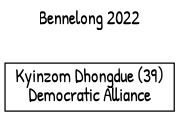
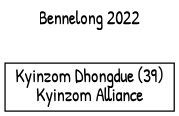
  digraph {
    label="Bennelong 2022"
    labelloc=t
    mclimit=10
    fontname="Patrick Hand"
-   n1 [label="Kyinzom Dhongdue (39)\nDemocratic Alliance" shape=box fontname="Patrick Hand"]
+   n1 [label="Kyinzom Dhongdue (39)\nKyinzom Alliance" shape=box fontname="Patrick Hand"]
  }
